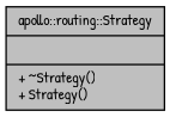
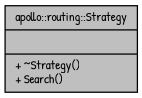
  digraph {
    fontname="Patrick Hand"
-   n1 [color=black fillcolor=grey75 fontcolor=black fontname="Patrick Hand" fontsize=10 height=0.2 label="{apollo::routing::Strategy\n||+ ~Strategy()\l+ Strategy()\l}" shape=record style=filled width=0.4]
+   n1 [color=black fillcolor=grey75 fontcolor=black fontname="Patrick Hand" fontsize=10 height=0.2 label="{apollo::routing::Strategy\n||+ ~Strategy()\l+ Search()\l}" shape=record style=filled width=0.4]
  }
